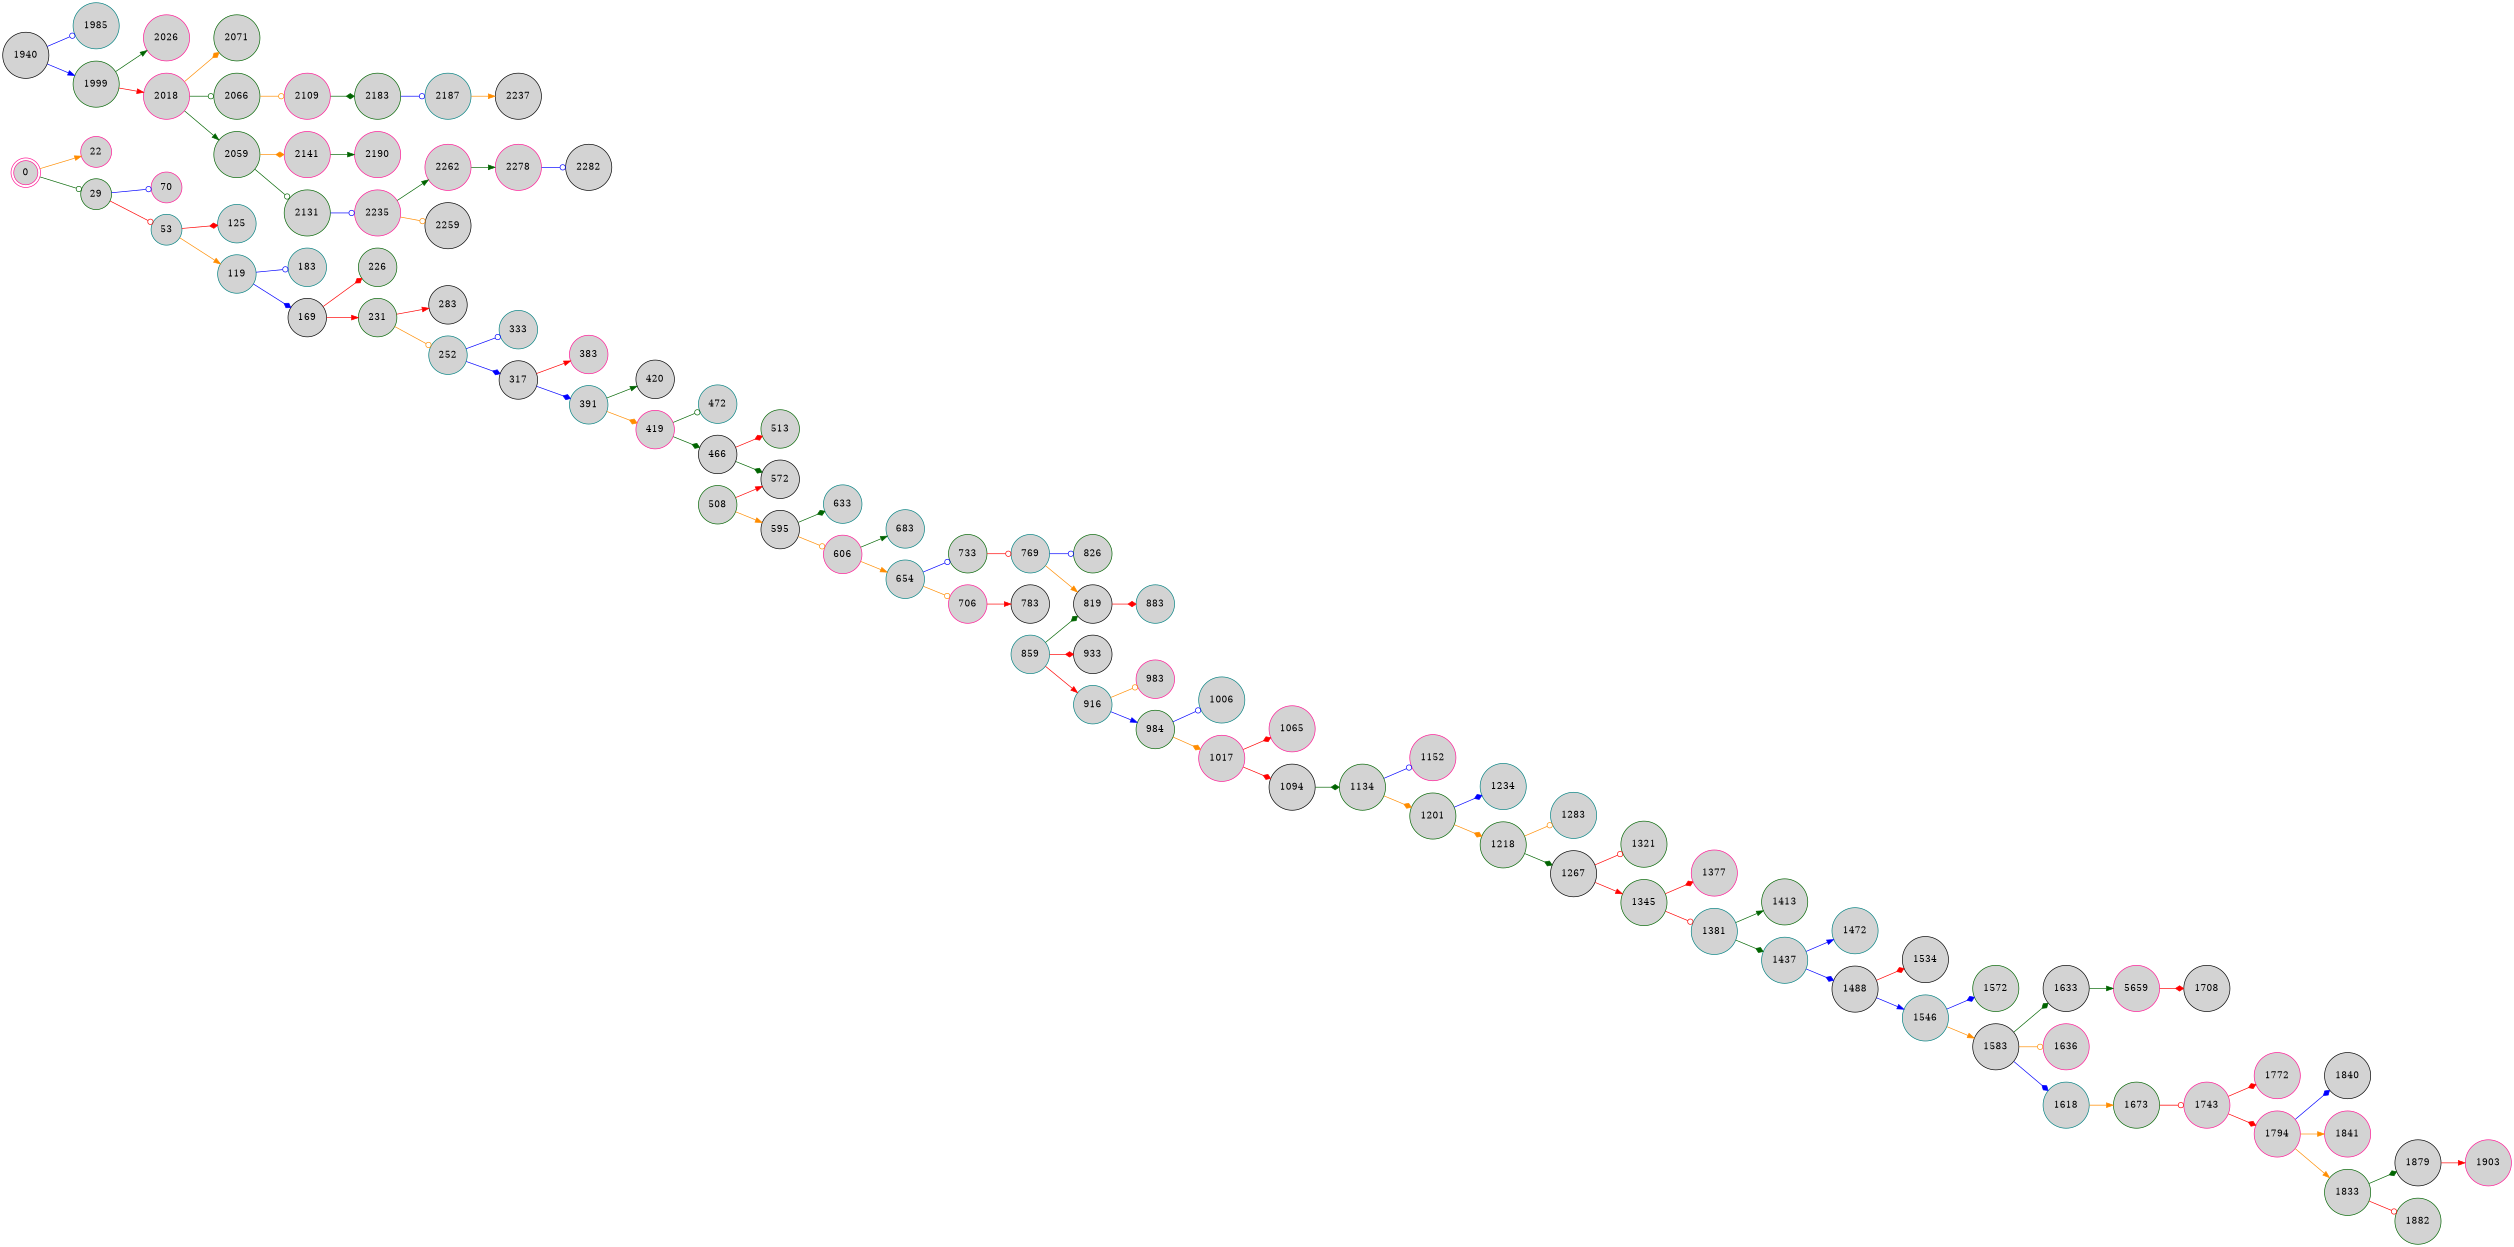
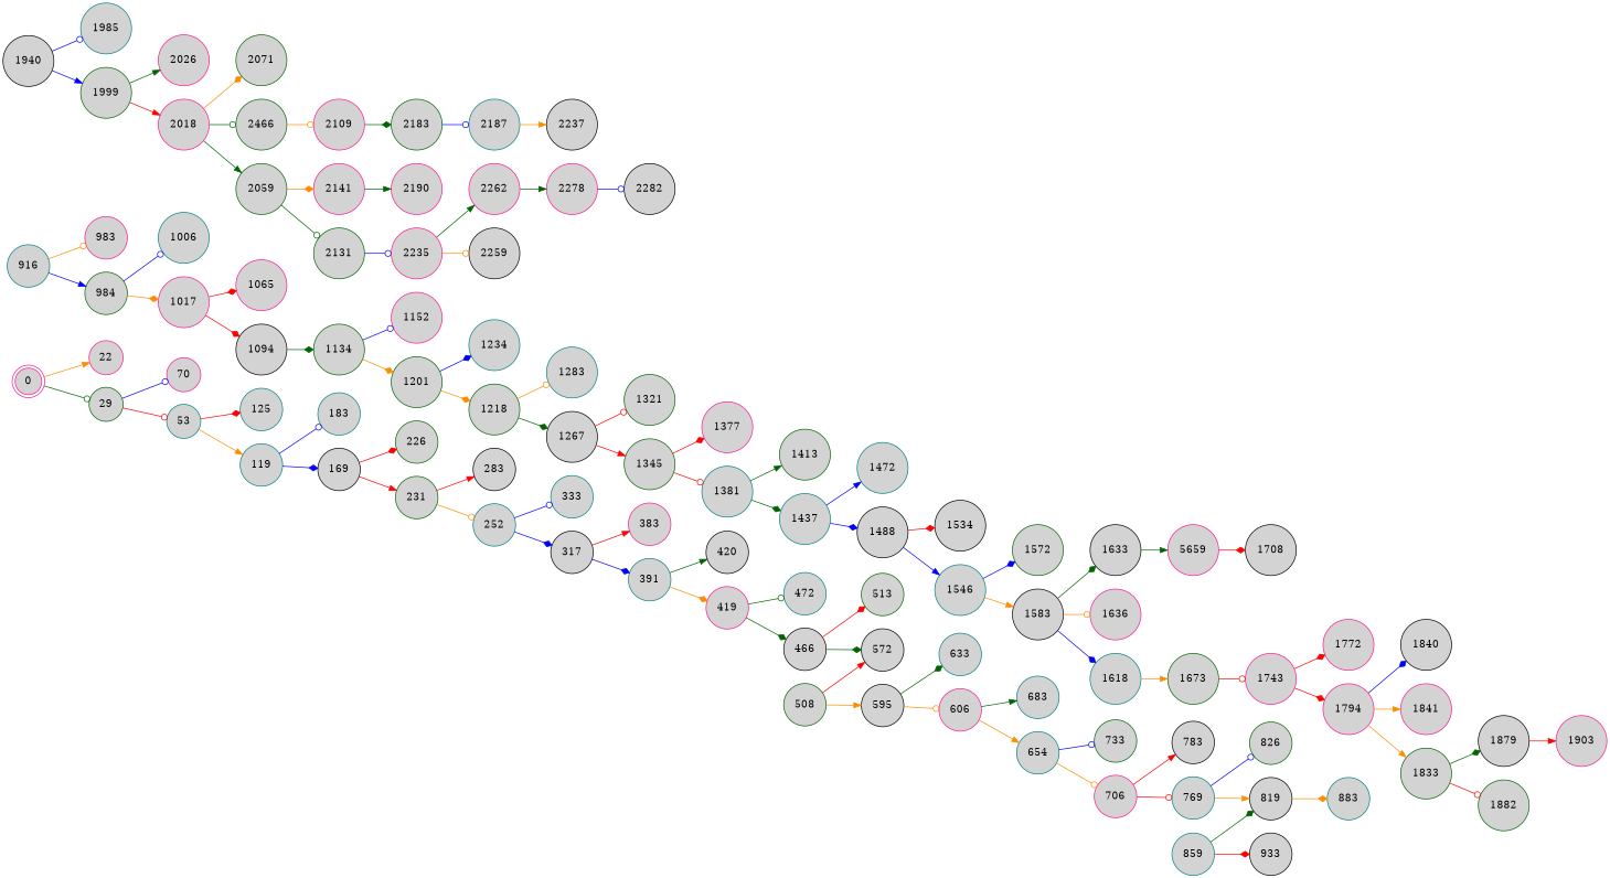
  digraph {
    rankdir=LR
    node [color=deeppink fillcolor=lightgray shape=circle style=filled]
    edge [arrowhead=diamond color=red]
    0 [shape=doublecircle]
    22
    29 [color=darkgreen]
    70
    53 [color=teal]
    125 [color=teal]
    119 [color=teal]
    183 [color=teal]
    169 [color=black]
    226 [color=darkgreen]
    231 [color=darkgreen]
    283 [color=black]
    252 [color=teal]
    333 [color=teal]
    317 [color=black]
    383
    391 [color=teal]
    420 [color=black]
    419
    472 [color=teal]
    466 [color=black]
    513 [color=darkgreen]
    572 [color=black]
    508 [color=darkgreen]
    595 [color=black]
    633 [color=teal]
    606
    683 [color=teal]
    654 [color=teal]
    733 [color=darkgreen]
    706
    783 [color=black]
    769 [color=teal]
    826 [color=darkgreen]
    819 [color=black]
    883 [color=teal]
    859 [color=teal]
    933 [color=black]
    916 [color=teal]
    983
    984 [color=darkgreen]
    1006 [color=teal]
    1017
    1065
    1094 [color=black]
    1134 [color=darkgreen]
    1152
    1201 [color=darkgreen]
    1234 [color=teal]
    1218 [color=darkgreen]
    1283 [color=teal]
    1267 [color=black]
    1321 [color=darkgreen]
    1345 [color=darkgreen]
    1377
    1381 [color=teal]
    1413 [color=darkgreen]
    1437 [color=teal]
    1472 [color=teal]
    1488 [color=black]
    1534 [color=black]
    1546 [color=teal]
    1572 [color=darkgreen]
    1583 [color=black]
    1633 [color=black]
    1636
    1618 [color=teal]
    n68 [label=5659]
    1673 [color=darkgreen]
    1708 [color=black]
    1743
    1772
    1794
    1840 [color=black]
    1841
    1833 [color=darkgreen]
    1879 [color=black]
    1882 [color=darkgreen]
    1903
    1940 [color=black]
    1985 [color=teal]
    1999 [color=darkgreen]
    2026
    2018
    2071 [color=darkgreen]
-   2066 [color=darkgreen]
+   2066 [color=darkgreen label=2466]
    2059 [color=darkgreen]
    2109
    2141
    2131 [color=darkgreen]
    2183 [color=darkgreen]
    2190
    2235
    2187 [color=teal]
    2237 [color=black]
    2262
    2259 [color=black]
    2278
    2282 [color=black]
    0 -> 22 [arrowhead=normal color=darkorange]
    0 -> 29 [arrowhead=odot color=darkgreen]
    29 -> 70 [arrowhead=odot color=blue]
    29 -> 53 [arrowhead=odot]
    53 -> 125
    53 -> 119 [arrowhead=normal color=darkorange]
    119 -> 183 [arrowhead=odot color=blue]
    119 -> 169 [color=blue]
    169 -> 226
    169 -> 231 [arrowhead=normal]
    231 -> 283 [arrowhead=normal]
    231 -> 252 [arrowhead=odot color=darkorange]
    252 -> 333 [arrowhead=odot color=blue]
    252 -> 317 [color=blue]
    317 -> 383 [arrowhead=normal]
    317 -> 391 [color=blue]
    391 -> 420 [arrowhead=normal color=darkgreen]
    391 -> 419 [color=darkorange]
    419 -> 472 [arrowhead=odot color=darkgreen]
    419 -> 466 [color=darkgreen]
    466 -> 513
    466 -> 572 [color=darkgreen]
    508 -> 572 [arrowhead=normal]
    508 -> 595 [arrowhead=normal color=darkorange]
    595 -> 633 [color=darkgreen]
    595 -> 606 [arrowhead=odot color=darkorange]
    606 -> 683 [arrowhead=normal color=darkgreen]
    606 -> 654 [arrowhead=normal color=darkorange]
    654 -> 733 [arrowhead=odot color=blue]
    654 -> 706 [arrowhead=odot color=darkorange]
    706 -> 783 [arrowhead=normal]
-   733 -> 769 [arrowhead=odot]
+   706 -> 769 [arrowhead=odot]
    769 -> 826 [arrowhead=odot color=blue]
    769 -> 819 [arrowhead=normal color=darkorange]
-   819 -> 883
+   819 -> 883 [color=darkorange]
    859 -> 819 [color=darkgreen]
    859 -> 933
-   859 -> 916 [arrowhead=normal]
    916 -> 983 [arrowhead=odot color=darkorange]
    916 -> 984 [arrowhead=normal color=blue]
    984 -> 1006 [arrowhead=odot color=blue]
    984 -> 1017 [color=darkorange]
    1017 -> 1065
    1017 -> 1094
    1094 -> 1134 [color=darkgreen]
    1134 -> 1152 [arrowhead=odot color=blue]
    1134 -> 1201 [color=darkorange]
    1201 -> 1234 [color=blue]
    1201 -> 1218 [color=darkorange]
    1218 -> 1283 [arrowhead=odot color=darkorange]
    1218 -> 1267 [color=darkgreen]
    1267 -> 1321 [arrowhead=odot]
    1267 -> 1345 [arrowhead=normal]
    1345 -> 1377
    1345 -> 1381 [arrowhead=odot]
    1381 -> 1413 [arrowhead=normal color=darkgreen]
    1381 -> 1437 [color=darkgreen]
    1437 -> 1472 [arrowhead=normal color=blue]
    1437 -> 1488 [color=blue]
    1488 -> 1534
    1488 -> 1546 [arrowhead=normal color=blue]
    1546 -> 1572 [color=blue]
    1546 -> 1583 [arrowhead=normal color=darkorange]
    1583 -> 1633 [color=darkgreen]
    1583 -> 1636 [arrowhead=odot color=darkorange]
    1583 -> 1618 [color=blue]
    1633 -> n68 [arrowhead=normal color=darkgreen]
    1618 -> 1673 [arrowhead=normal color=darkorange]
    n68 -> 1708
    1673 -> 1743 [arrowhead=odot]
    1743 -> 1772
    1743 -> 1794
    1794 -> 1840 [color=blue]
    1794 -> 1841 [arrowhead=normal color=darkorange]
    1794 -> 1833 [arrowhead=normal color=darkorange]
    1833 -> 1879 [color=darkgreen]
    1833 -> 1882 [arrowhead=odot]
    1879 -> 1903 [arrowhead=normal]
    1940 -> 1985 [arrowhead=odot color=blue]
    1940 -> 1999 [arrowhead=normal color=blue]
    1999 -> 2026 [arrowhead=normal color=darkgreen]
    1999 -> 2018 [arrowhead=normal]
    2018 -> 2071 [color=darkorange]
    2018 -> 2066 [arrowhead=odot color=darkgreen]
    2018 -> 2059 [arrowhead=normal color=darkgreen]
    2066 -> 2109 [arrowhead=odot color=darkorange]
    2059 -> 2141 [color=darkorange]
    2059 -> 2131 [arrowhead=odot color=darkgreen]
    2109 -> 2183 [color=darkgreen]
    2141 -> 2190 [arrowhead=normal color=darkgreen]
    2131 -> 2235 [arrowhead=odot color=blue]
    2183 -> 2187 [arrowhead=odot color=blue]
    2235 -> 2262 [arrowhead=normal color=darkgreen]
    2235 -> 2259 [arrowhead=odot color=darkorange]
    2187 -> 2237 [arrowhead=normal color=darkorange]
    2262 -> 2278 [arrowhead=normal color=darkgreen]
    2278 -> 2282 [arrowhead=odot color=blue]
  }
